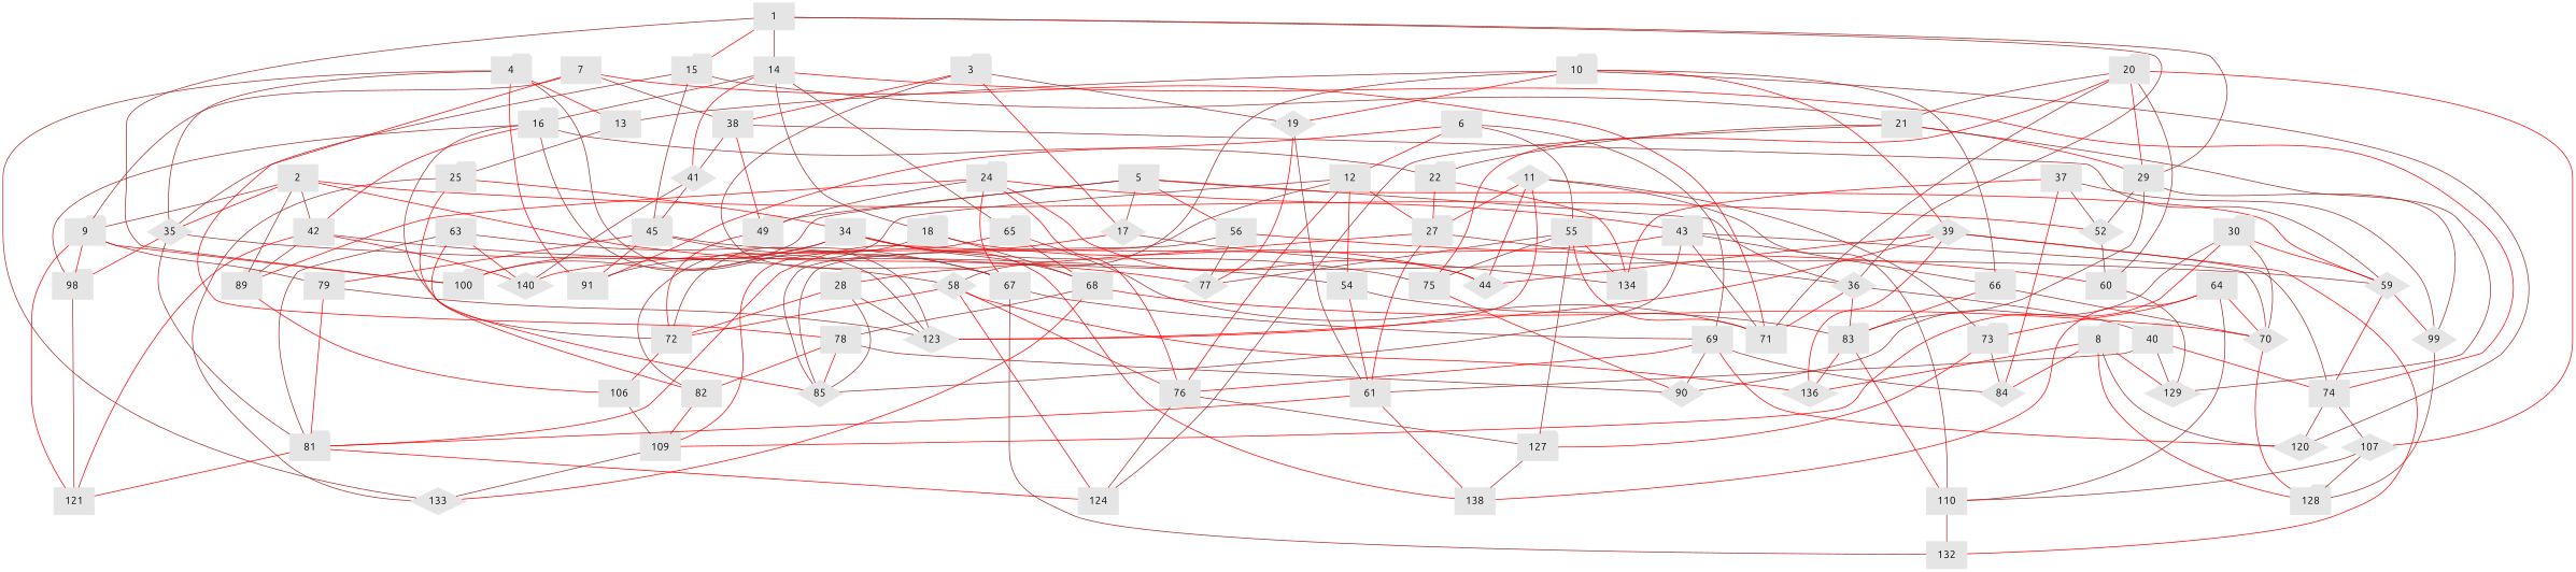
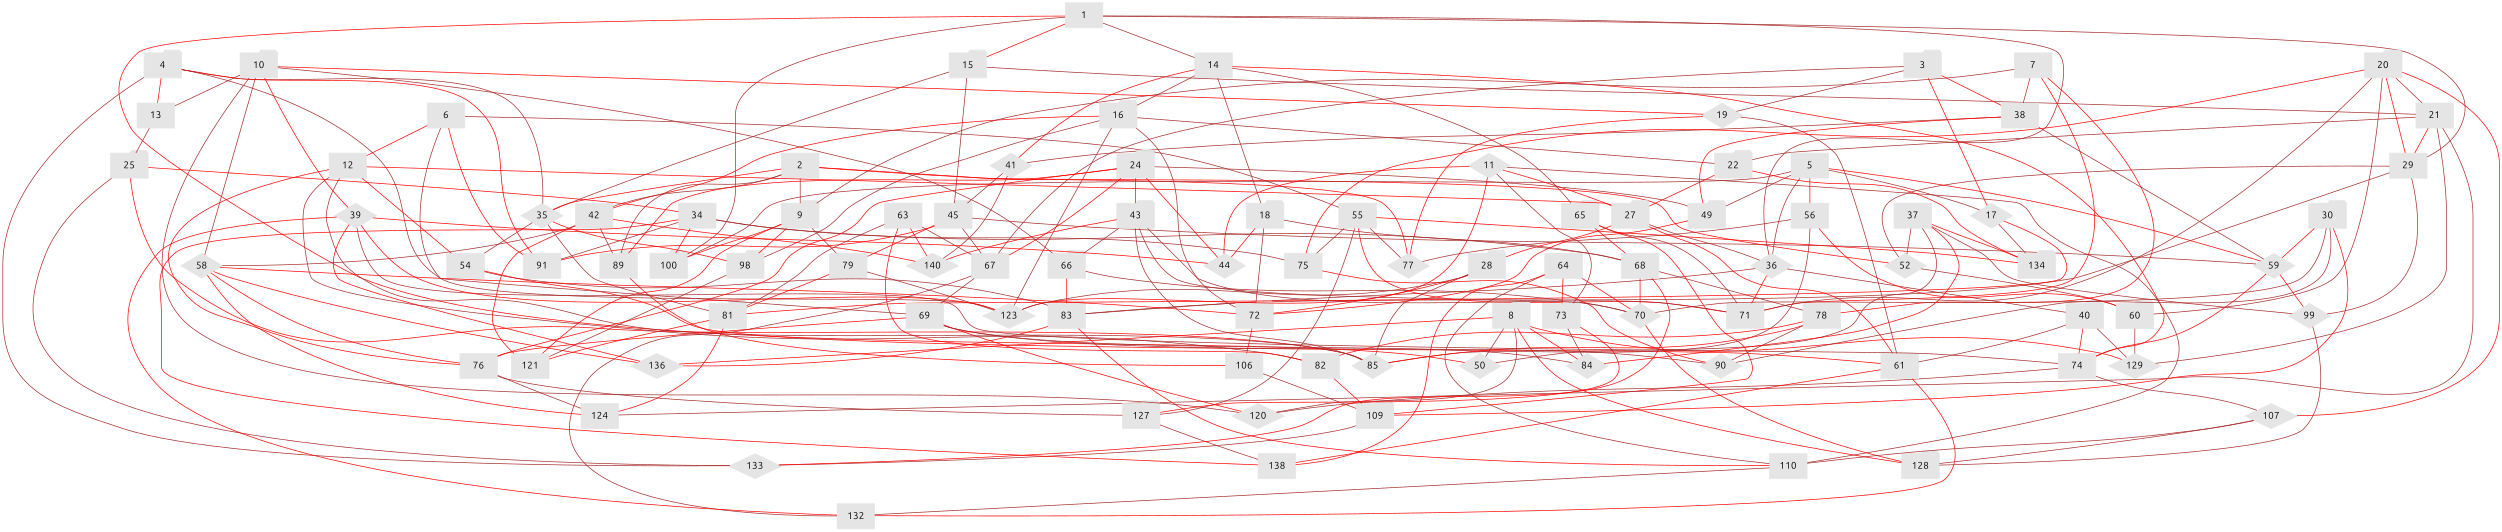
  graph {
    fontname=Ubuntu
    node [color=gray90 fontname=Ubuntu shape=box style=filled]
    edge [color=brown fontname=Ubuntu]
    1 [super="+51"]
    14 [super="+57"]
    15 [shape=folder]
    29 [super="+104"]
    36 [shape=diamond super="+105"]
+   50 [shape=diamond]
    100 [shape=folder]
    16 [shape=folder super="+32"]
    18 [shape=folder]
    41 [shape=diamond]
    65 [shape=folder]
    74 [super="+101"]
    35 [shape=diamond super="+48"]
    21 [super="+26"]
    45 [shape=folder super="+80"]
    52 [shape=diamond]
    83 [shape=folder super="+112"]
    99 [shape=diamond]
    71 [super="+93"]
    40 [shape=folder]
    2 [super="+95"]
    9 [shape=folder super="+94"]
    42 [super="+103"]
    77 [shape=diamond]
    89 [shape=folder]
    79
    98 [shape=folder]
    121
    54
    81 [shape=folder super="+137"]
    58 [shape=diamond super="+131"]
    140 [shape=diamond]
    60 [shape=folder]
    106
    3 [shape=folder]
    17 [shape=diamond]
    19 [shape=diamond]
    38 [super="+130"]
    67 [super="+108"]
    134 [shape=folder]
    61 [super="+125"]
    49 [shape=folder]
    59 [shape=diamond super="+116"]
    69 [super="+88"]
    132
    4 [shape=folder super="+53"]
    13
    91
    123 [shape=diamond super="+139"]
    133 [shape=diamond]
    25 [shape=folder]
    5 [super="+113"]
    56
    72 [shape=folder super="+122"]
    85 [shape=diamond super="+117"]
    12 [super="+118"]
    27 [shape=folder super="+31"]
    76 [super="+86"]
    82
    6
    55 [super="+119"]
    75
    127 [shape=folder]
    84 [shape=diamond]
    120 [shape=diamond]
    90 [shape=diamond]
    7 [super="+62"]
    78 [super="+97"]
    8 [shape=folder super="+33"]
    128 [shape=folder]
    129 [shape=diamond]
    136 [shape=diamond]
    10 [shape=folder super="+135"]
    39 [shape=diamond super="+47"]
    66 [shape=folder]
    44 [shape=diamond]
    124
    70 [shape=diamond super="+114"]
    11 [shape=diamond super="+23"]
    73 [shape=folder]
    110 [super="+111"]
    28 [shape=folder]
    109 [shape=folder super="+126"]
    34 [super="+92"]
    22 [shape=folder]
    68 [super="+115"]
    107 [shape=diamond]
    138
    20 [shape=folder super="+96"]
    24 [shape=folder super="+46"]
    43 [shape=folder super="+87"]
    30 [shape=folder]
    37 [super="+102"]
    63
    64
    1 -- 14
    1 -- 15 [color=red]
    1 -- 29
    1 -- 36
+   1 -- 50 [color=red]
    1 -- 100
    14 -- 16
    14 -- 18
    14 -- 41 [color=red]
    14 -- 65
    14 -- 74 [color=red]
    15 -- 35
    15 -- 21
    15 -- 45
    29 -- 52
    29 -- 83
    29 -- 99
    36 -- 83
    36 -- 71 [color=red]
    36 -- 40
    16 -- 42 [color=red]
    16 -- 98
    16 -- 123
    16 -- 72
    16 -- 22
    18 -- 72
    18 -- 44 [color=red]
    18 -- 68
    41 -- 45
    41 -- 140
    65 -- 71
    65 -- 109 [color=red]
    65 -- 68 [color=red]
    74 -- 120
    74 -- 107
    35 -- 98 [color=red]
    35 -- 54
    35 -- 81
    21 -- 29 [color=red]
    21 -- 129
    21 -- 124
    21 -- 22
    45 -- 79 [color=red]
    45 -- 67
    45 -- 59
    45 -- 91 [color=red]
    52 -- 60
    83 -- 136 [color=red]
    83 -- 110 [color=red]
    99 -- 128
    40 -- 74 [color=red]
    40 -- 61
    40 -- 129
    2 -- 35 [color=red]
    2 -- 52 [color=red]
    2 -- 9
    2 -- 42
    2 -- 77 [color=red]
    2 -- 89
    9 -- 100 [color=red]
    9 -- 79
    9 -- 98 [color=red]
    9 -- 121 [color=red]
    42 -- 89
    42 -- 121 [color=red]
    42 -- 58
    42 -- 140 [color=red]
    89 -- 106 [color=red]
    79 -- 81 [color=red]
    79 -- 123
    98 -- 121
    54 -- 83
    54 -- 61 [color=red]
    81 -- 121 [color=red]
    81 -- 124 [color=red]
    58 -- 72 [color=red]
    58 -- 76 [color=red]
    58 -- 136 [color=red]
    58 -- 124 [color=red]
    60 -- 129
    106 -- 109 [weight=2]
    3 -- 17 [color=red]
    3 -- 19
    3 -- 38 [color=red]
    3 -- 67
    17 -- 81 [color=red]
    17 -- 134
    19 -- 77 [color=red]
    19 -- 61
    38 -- 41
    38 -- 49 [color=red]
    38 -- 59
    67 -- 69
    67 -- 132
-   61 -- 81 [color=red]
+   61 -- 132 [color=red]
    61 -- 138 [color=red]
    49 -- 72 [color=red]
    59 -- 74 [color=red]
    59 -- 99 [color=red]
    69 -- 76 [color=red]
    69 -- 84
    69 -- 120 [color=red]
    69 -- 90
    4 -- 35
    4 -- 13 [color=red weight=2]
    4 -- 91 [color=red]
    4 -- 123
    4 -- 133
    13 -- 25
    25 -- 133
    25 -- 85 [color=red]
    25 -- 34 [color=red]
    5 -- 36
    5 -- 100
    5 -- 17
    5 -- 49
    5 -- 59 [color=red]
    5 -- 56 [color=red]
    56 -- 77
    56 -- 60 [color=red]
    56 -- 85
    72 -- 106 [color=red]
    12 -- 54 [color=red]
    12 -- 85
    12 -- 27 [color=red]
    12 -- 76 [color=red]
    12 -- 82
    27 -- 36
    27 -- 61 [color=red]
    27 -- 28 [color=red]
    76 -- 127
    76 -- 124
    82 -- 109 [color=red]
    6 -- 69
    6 -- 91 [color=red]
    6 -- 12 [color=red]
    6 -- 55
    55 -- 71 [color=red]
    55 -- 77
    55 -- 134 [color=red]
    55 -- 75
    55 -- 127
    75 -- 90 [color=red]
    127 -- 138
    7 -- 71 [color=red]
    7 -- 9
    7 -- 38 [weight=2]
    7 -- 78 [color=red weight=2]
    78 -- 85 [color=red]
    78 -- 82 [color=red]
    78 -- 90
+   8 -- 50
    8 -- 84 [color=red]
    8 -- 120
    8 -- 128 [color=red]
    8 -- 129 [color=red]
    8 -- 136 [color=red]
    10 -- 58
    10 -- 19 [color=red]
    10 -- 13
    10 -- 120
    10 -- 39 [color=red]
    10 -- 66
    39 -- 74
    39 -- 132 [color=red]
    39 -- 123 [color=red]
    39 -- 136 [color=red]
    39 -- 44 [color=red]
    66 -- 83 [color=red]
    66 -- 70
    70 -- 128 [color=red]
    11 -- 123 [color=red]
    11 -- 27 [color=red]
    11 -- 44 [color=red]
    11 -- 73
    11 -- 110 [weight=2]
    73 -- 127 [color=red]
    73 -- 84
    110 -- 132
    28 -- 123
    28 -- 72 [color=red]
    28 -- 85
    109 -- 133
    34 -- 100 [color=red]
    34 -- 91
    34 -- 75
    34 -- 68
    34 -- 138 [color=red]
    22 -- 134 [color=red]
    22 -- 27 [color=red]
    68 -- 133 [color=red]
    68 -- 78
    68 -- 70 [color=red]
    107 -- 128
    107 -- 110
    20 -- 29 [color=red]
    20 -- 21
    20 -- 71
    20 -- 60
    20 -- 75 [color=red]
    20 -- 107 [color=red]
    24 -- 89 [color=red]
    24 -- 67 [color=red]
    24 -- 49
    24 -- 76 [color=red]
    24 -- 44 [color=red]
    24 -- 43 [color=red]
    43 -- 71
    43 -- 140 [color=red]
    43 -- 85
    43 -- 66
    43 -- 70
    30 -- 59 [color=red]
    30 -- 90
    30 -- 70
    30 -- 109 [color=red]
+   37 -- 50 [weight=2]
    37 -- 52
    37 -- 99
    37 -- 134 [color=red]
    37 -- 84 [color=red]
    63 -- 81
    63 -- 140 [color=red]
    63 -- 67
    63 -- 82 [color=red]
    64 -- 70 [color=red]
    64 -- 73 [color=red]
    64 -- 110
    64 -- 138 [color=red]
  }
